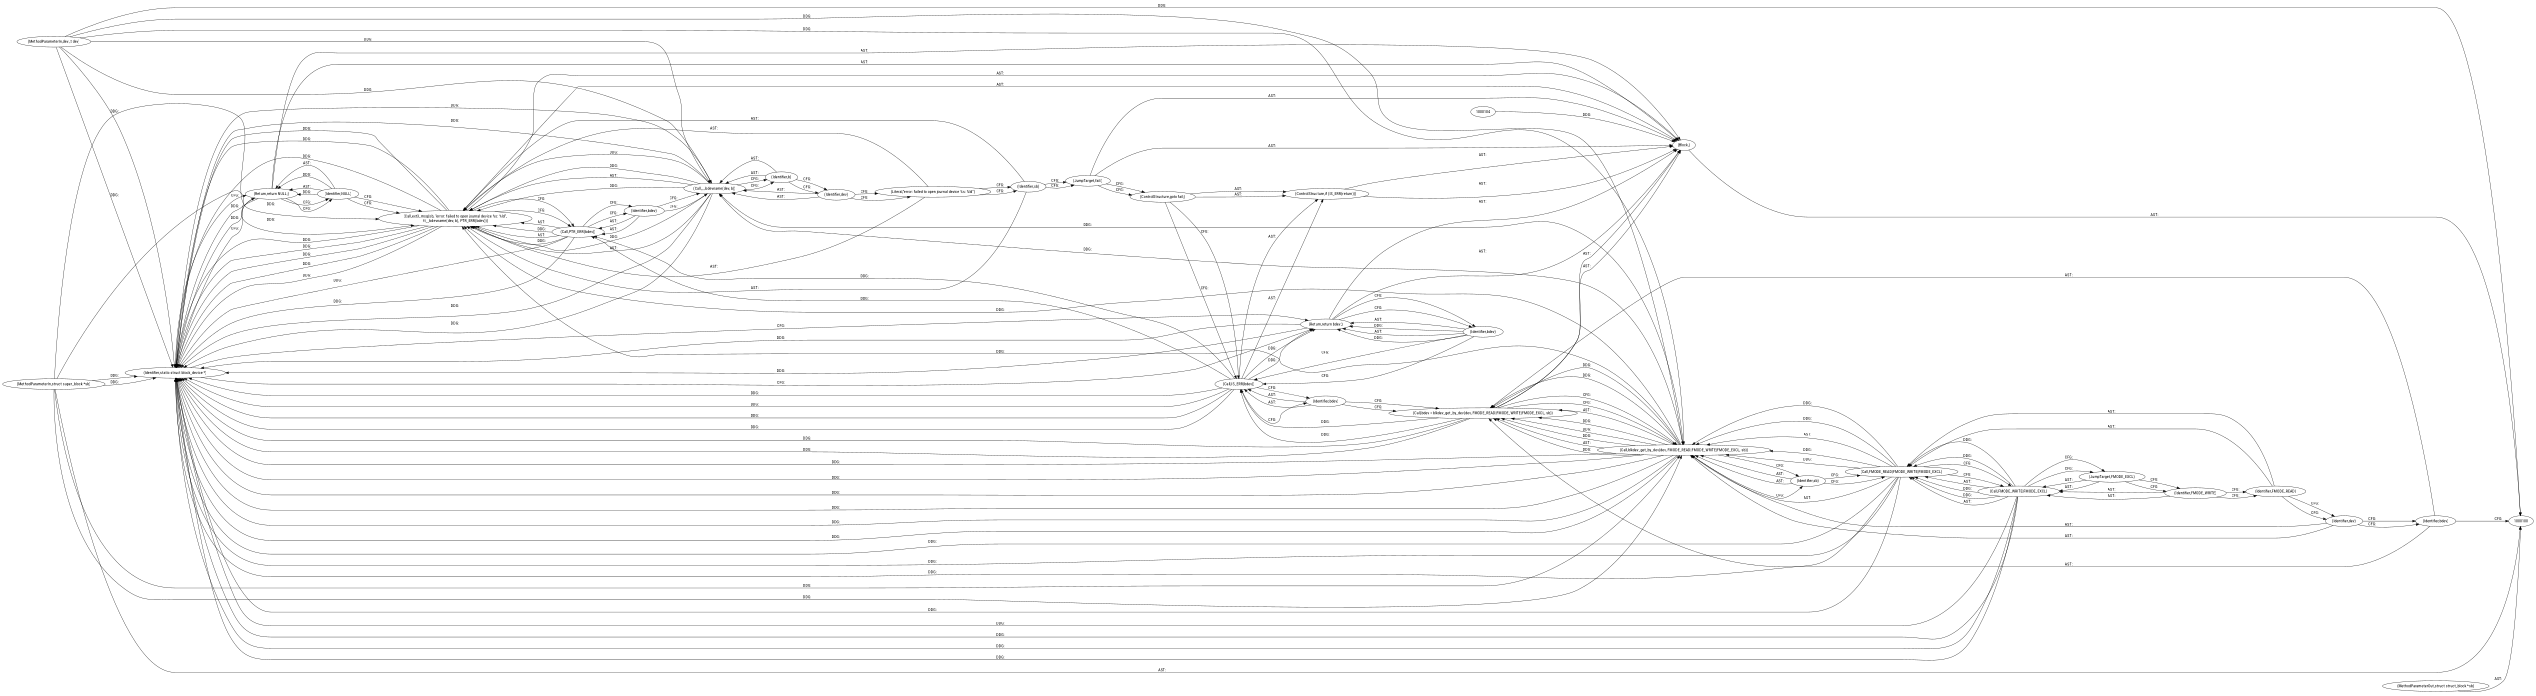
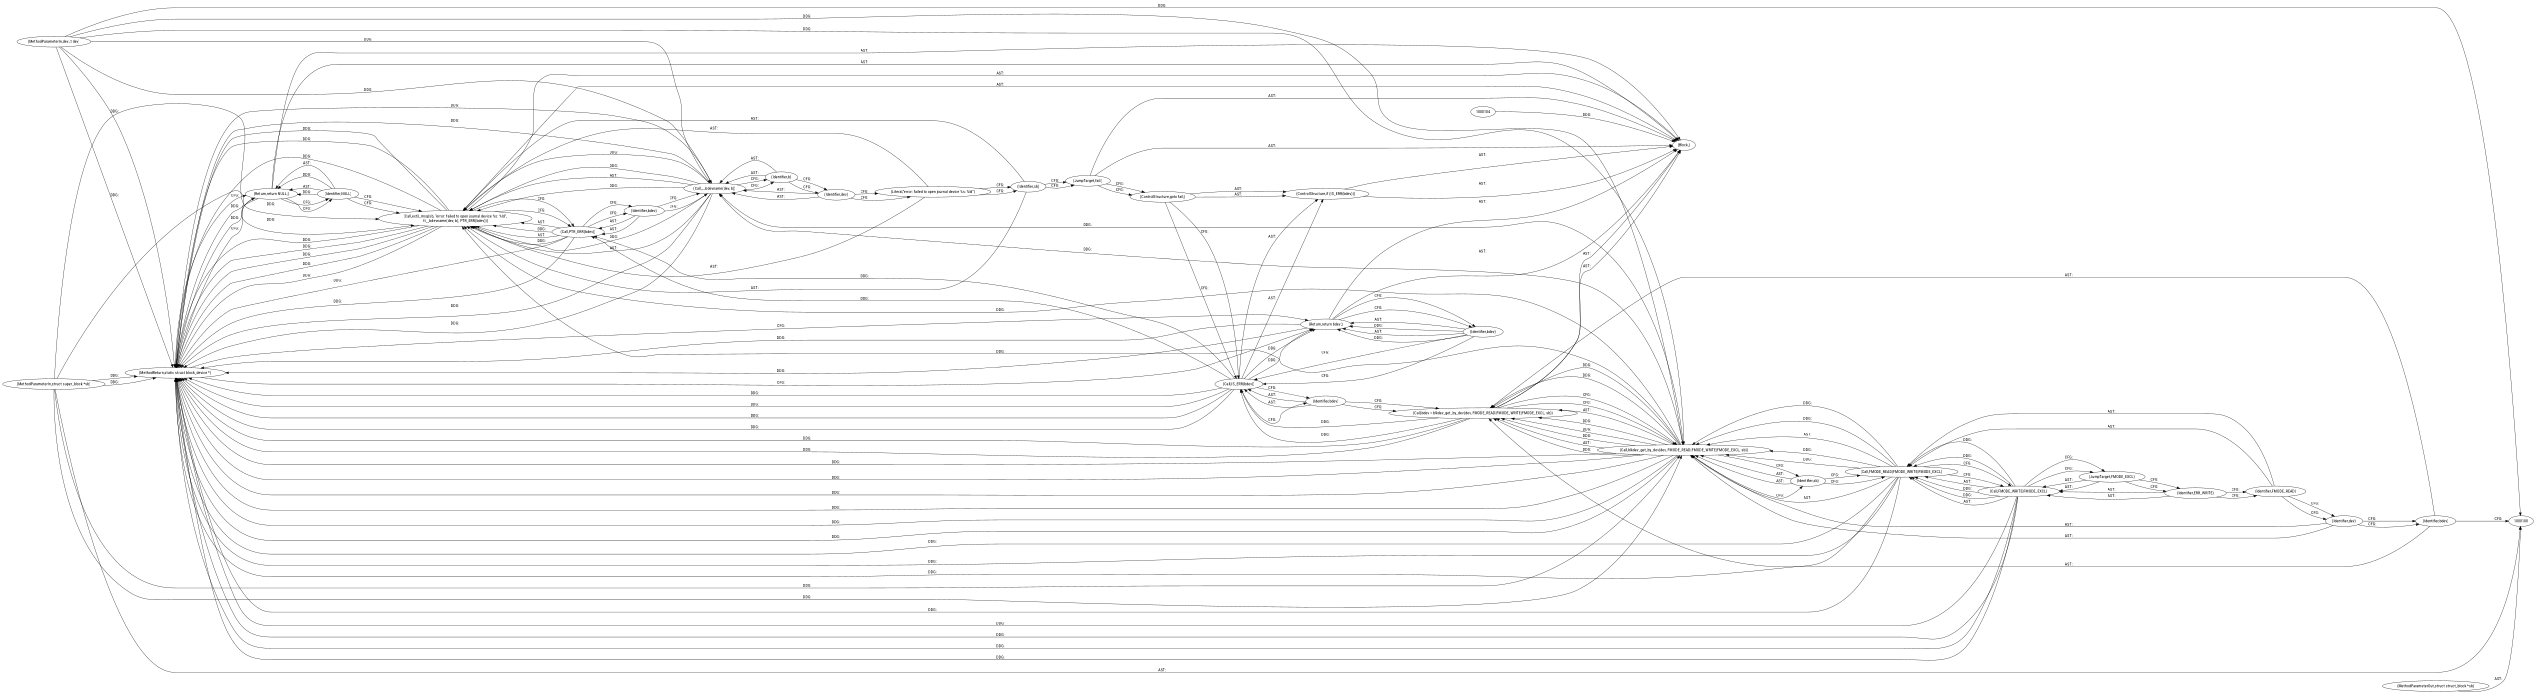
  digraph {
    fontname="Roboto Condensed"
    rankdir=LR
    node [fontname="Roboto Condensed"]
    edge [fontname="Roboto Condensed"]
-   n1 [label="(Identifier,static struct block_device *)"]
+   n1 [label="(MethodReturn,static struct block_device *)"]
    n2 [label="(Return,return NULL;)"]
    n3 [label="(Return,return bdev;)"]
    n4 [label="(Block,)"]
    n5 [label="(Identifier,NULL)"]
    n6 [label="(Identifier,bdev)"]
    n7 [label="(MethodParameterIn,dev_t dev)"]
    1000100
    n9 [label="(Call,__bdevname(dev, b))"]
    n10 [label="(Call,blkdev_get_by_dev(dev, FMODE_READ|FMODE_WRITE|FMODE_EXCL, sb))"]
    n11 [label="(Call,ext3_msg(sb, \"error: failed to open journal device %s: %ld\",\n \t\t__bdevname(dev, b), PTR_ERR(bdev)))"]
    n12 [label="(Identifier,b)"]
    n13 [label="(Call,bdev = blkdev_get_by_dev(dev, FMODE_READ|FMODE_WRITE|FMODE_EXCL, sb))"]
    n14 [label="(Identifier,sb)"]
    n15 [label="(MethodParameterIn,struct super_block *sb)"]
    n16 [label="(Call,PTR_ERR(bdev))"]
    n17 [label="(MethodParameterOut,struct struct_block *sb)"]
    n18 [label="(JumpTarget,fail:)"]
    n19 [label="(ControlStructure,goto fail;)"]
    n20 [label="(Call,IS_ERR(bdev))"]
-   n21 [label="(ControlStructure,if (IS_ERR(return)))"]
+   n21 [label="(ControlStructure,if (IS_ERR(bdev)))"]
    n22 [label="(Identifier,bdev)"]
    n23 [label="(Identifier,sb)"]
    n24 [label="(Literal,\"error: failed to open journal device %s: %ld\")"]
    n25 [label="(Identifier,dev)"]
    n26 [label="(Identifier,bdev)"]
    n27 [label="(Identifier,bdev)"]
    n28 [label="(Identifier,dev)"]
    n29 [label="(Call,FMODE_READ|FMODE_WRITE|FMODE_EXCL)"]
    n30 [label="(Call,FMODE_WRITE|FMODE_EXCL)"]
    n31 [label="(JumpTarget,FMODE_EXCL)"]
    n32 [label="(Identifier,FMODE_READ)"]
-   n33 [label="(Identifier,FMODE_WRITE)"]
+   n33 [label="(Identifier,ERR_WRITE)"]
    1000104
    n1 -> n2 [label="CFG: "]
    n1 -> n2 [label="CFG: "]
    n1 -> n3 [label="CFG: "]
    n1 -> n3 [label="CFG: "]
    n2 -> n1 [label="DDG: "]
    n2 -> n1 [label="DDG: "]
    n2 -> n4 [label="AST: "]
    n2 -> n4 [label="AST: "]
    n2 -> n5 [label="CFG: "]
    n2 -> n5 [label="CFG: "]
    n3 -> n1 [label="DDG: "]
    n3 -> n1 [label="DDG: "]
    n3 -> n4 [label="AST: "]
    n3 -> n4 [label="AST: "]
    n3 -> n6 [label="CFG: "]
    n3 -> n6 [label="CFG: "]
-   n4 -> 1000100 [label="AST: "]
    n5 -> n2 [label="AST: "]
    n5 -> n2 [label="DDG: "]
    n5 -> n2 [label="AST: "]
    n5 -> n2 [label="DDG: "]
    n5 -> n11 [label="CFG: "]
    n5 -> n11 [label="CFG: "]
    n6 -> n3 [label="AST: "]
    n6 -> n3 [label="DDG: "]
    n6 -> n3 [label="AST: "]
    n6 -> n3 [label="DDG: "]
    n6 -> n20 [label="CFG: "]
    n6 -> n20 [label="CFG: "]
    n7 -> n1 [label="DDG: "]
    n7 -> n1 [label="DDG: "]
    n7 -> 1000100 [label="DDG: "]
    n7 -> n9 [label="DDG: "]
    n7 -> n9 [label="DDG: "]
    n7 -> n10 [label="DDG: "]
    n7 -> n10 [label="DDG: "]
    n9 -> n1 [label="DDG: "]
    n9 -> n1 [label="DDG: "]
    n9 -> n1 [label="DDG: "]
    n9 -> n1 [label="DDG: "]
    n9 -> n11 [label="AST: "]
    n9 -> n11 [label="DDG: "]
    n9 -> n11 [label="DDG: "]
    n9 -> n11 [label="AST: "]
    n9 -> n11 [label="DDG: "]
    n9 -> n11 [label="DDG: "]
    n9 -> n12 [label="CFG: "]
    n9 -> n12 [label="CFG: "]
    n10 -> n1 [label="DDG: "]
    n10 -> n1 [label="DDG: "]
    n10 -> n1 [label="DDG: "]
    n10 -> n1 [label="DDG: "]
    n10 -> n1 [label="DDG: "]
    n10 -> n1 [label="DDG: "]
    n10 -> n9 [label="DDG: "]
    n10 -> n9 [label="DDG: "]
    n10 -> n11 [label="DDG: "]
    n10 -> n11 [label="DDG: "]
    n10 -> n13 [label="AST: "]
    n10 -> n13 [label="DDG: "]
    n10 -> n13 [label="DDG: "]
    n10 -> n13 [label="DDG: "]
    n10 -> n13 [label="AST: "]
    n10 -> n13 [label="DDG: "]
    n10 -> n13 [label="DDG: "]
    n10 -> n13 [label="DDG: "]
    n10 -> n14 [label="CFG: "]
    n10 -> n14 [label="CFG: "]
    n11 -> n1 [label="DDG: "]
    n11 -> n1 [label="DDG: "]
    n11 -> n1 [label="DDG: "]
    n11 -> n1 [label="DDG: "]
    n11 -> n1 [label="DDG: "]
    n11 -> n1 [label="DDG: "]
    n11 -> n1 [label="DDG: "]
    n11 -> n1 [label="DDG: "]
    n11 -> n4 [label="AST: "]
    n11 -> n4 [label="AST: "]
    n11 -> n16 [label="CFG: "]
    n11 -> n16 [label="CFG: "]
    n12 -> n9 [label="AST: "]
    n12 -> n9 [label="AST: "]
    n12 -> n25 [label="CFG: "]
    n12 -> n25 [label="CFG: "]
    n13 -> n1 [label="DDG: "]
    n13 -> n1 [label="DDG: "]
    n13 -> n4 [label="AST: "]
    n13 -> n4 [label="AST: "]
    n13 -> n10 [label="CFG: "]
    n13 -> n10 [label="CFG: "]
    n13 -> n20 [label="DDG: "]
    n13 -> n20 [label="DDG: "]
    n14 -> n10 [label="AST: "]
    n14 -> n10 [label="AST: "]
    n14 -> n29 [label="CFG: "]
    n14 -> n29 [label="CFG: "]
    n15 -> n1 [label="DDG: "]
    n15 -> n1 [label="DDG: "]
    n15 -> 1000100 [label="AST: "]
    n15 -> n10 [label="DDG: "]
    n15 -> n10 [label="DDG: "]
    n15 -> n11 [label="DDG: "]
    n15 -> n11 [label="DDG: "]
    n16 -> n1 [label="DDG: "]
    n16 -> n1 [label="DDG: "]
    n16 -> n11 [label="AST: "]
    n16 -> n11 [label="DDG: "]
    n16 -> n11 [label="AST: "]
    n16 -> n11 [label="DDG: "]
    n16 -> n22 [label="CFG: "]
    n16 -> n22 [label="CFG: "]
    n17 -> 1000100 [label="AST: "]
    n18 -> n4 [label="AST: "]
    n18 -> n4 [label="AST: "]
    n18 -> n19 [label="CFG: "]
    n18 -> n19 [label="CFG: "]
    n19 -> n20 [label="CFG: "]
    n19 -> n20 [label="CFG: "]
    n19 -> n21 [label="AST: "]
    n19 -> n21 [label="AST: "]
    n20 -> n1 [label="DDG: "]
    n20 -> n1 [label="DDG: "]
    n20 -> n1 [label="DDG: "]
    n20 -> n1 [label="DDG: "]
    n20 -> n3 [label="DDG: "]
    n20 -> n3 [label="DDG: "]
    n20 -> n16 [label="DDG: "]
    n20 -> n16 [label="DDG: "]
    n20 -> n21 [label="AST: "]
    n20 -> n21 [label="AST: "]
    n20 -> n26 [label="CFG: "]
    n20 -> n26 [label="CFG: "]
    n21 -> n4 [label="AST: "]
    n21 -> n4 [label="AST: "]
    n22 -> n9 [label="CFG: "]
    n22 -> n9 [label="CFG: "]
    n22 -> n16 [label="AST: "]
    n22 -> n16 [label="AST: "]
    n23 -> n11 [label="AST: "]
    n23 -> n11 [label="AST: "]
    n23 -> n18 [label="CFG: "]
    n23 -> n18 [label="CFG: "]
    n24 -> n11 [label="AST: "]
    n24 -> n11 [label="AST: "]
    n24 -> n23 [label="CFG: "]
    n24 -> n23 [label="CFG: "]
    n25 -> n9 [label="AST: "]
    n25 -> n9 [label="AST: "]
    n25 -> n24 [label="CFG: "]
    n25 -> n24 [label="CFG: "]
    n26 -> n13 [label="CFG: "]
    n26 -> n13 [label="CFG: "]
    n26 -> n20 [label="AST: "]
    n26 -> n20 [label="AST: "]
    n27 -> 1000100 [label="CFG: "]
    n27 -> n13 [label="AST: "]
    n27 -> n13 [label="AST: "]
    n28 -> n10 [label="AST: "]
    n28 -> n10 [label="AST: "]
    n28 -> n27 [label="CFG: "]
    n28 -> n27 [label="CFG: "]
    n29 -> n1 [label="DDG: "]
    n29 -> n1 [label="DDG: "]
    n29 -> n1 [label="DDG: "]
    n29 -> n1 [label="DDG: "]
    n29 -> n10 [label="AST: "]
    n29 -> n10 [label="DDG: "]
    n29 -> n10 [label="DDG: "]
    n29 -> n10 [label="AST: "]
    n29 -> n10 [label="DDG: "]
    n29 -> n10 [label="DDG: "]
    n29 -> n30 [label="CFG: "]
    n29 -> n30 [label="CFG: "]
    n30 -> n1 [label="DDG: "]
    n30 -> n1 [label="DDG: "]
    n30 -> n1 [label="DDG: "]
    n30 -> n1 [label="DDG: "]
    n30 -> n29 [label="AST: "]
    n30 -> n29 [label="DDG: "]
    n30 -> n29 [label="DDG: "]
    n30 -> n29 [label="AST: "]
    n30 -> n29 [label="DDG: "]
    n30 -> n29 [label="DDG: "]
    n30 -> n31 [label="CFG: "]
    n30 -> n31 [label="CFG: "]
    n31 -> n30 [label="AST: "]
    n31 -> n30 [label="AST: "]
    n31 -> n33 [label="CFG: "]
    n31 -> n33 [label="CFG: "]
    n32 -> n28 [label="CFG: "]
    n32 -> n28 [label="CFG: "]
    n32 -> n29 [label="AST: "]
    n32 -> n29 [label="AST: "]
    n33 -> n30 [label="AST: "]
    n33 -> n30 [label="AST: "]
    n33 -> n32 [label="CFG: "]
    n33 -> n32 [label="CFG: "]
    1000104 -> n4 [label="DDG: "]
  }
